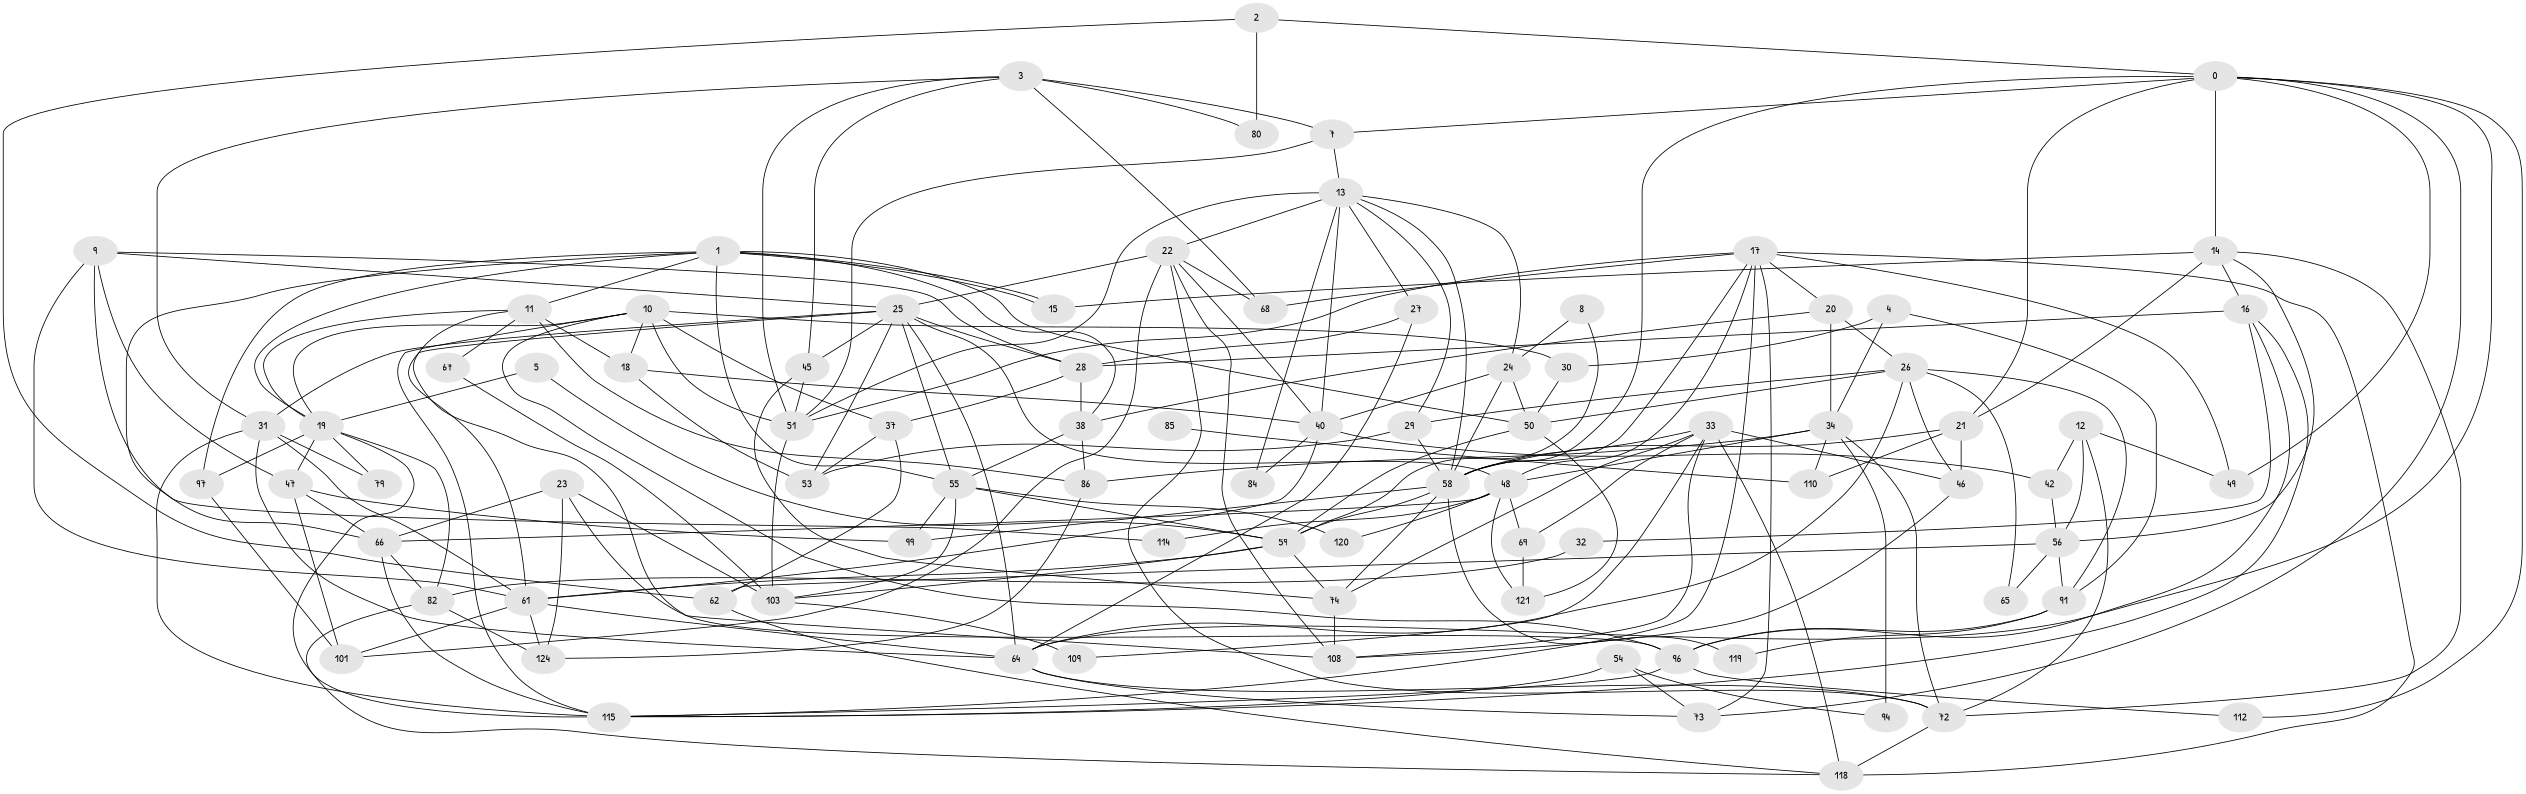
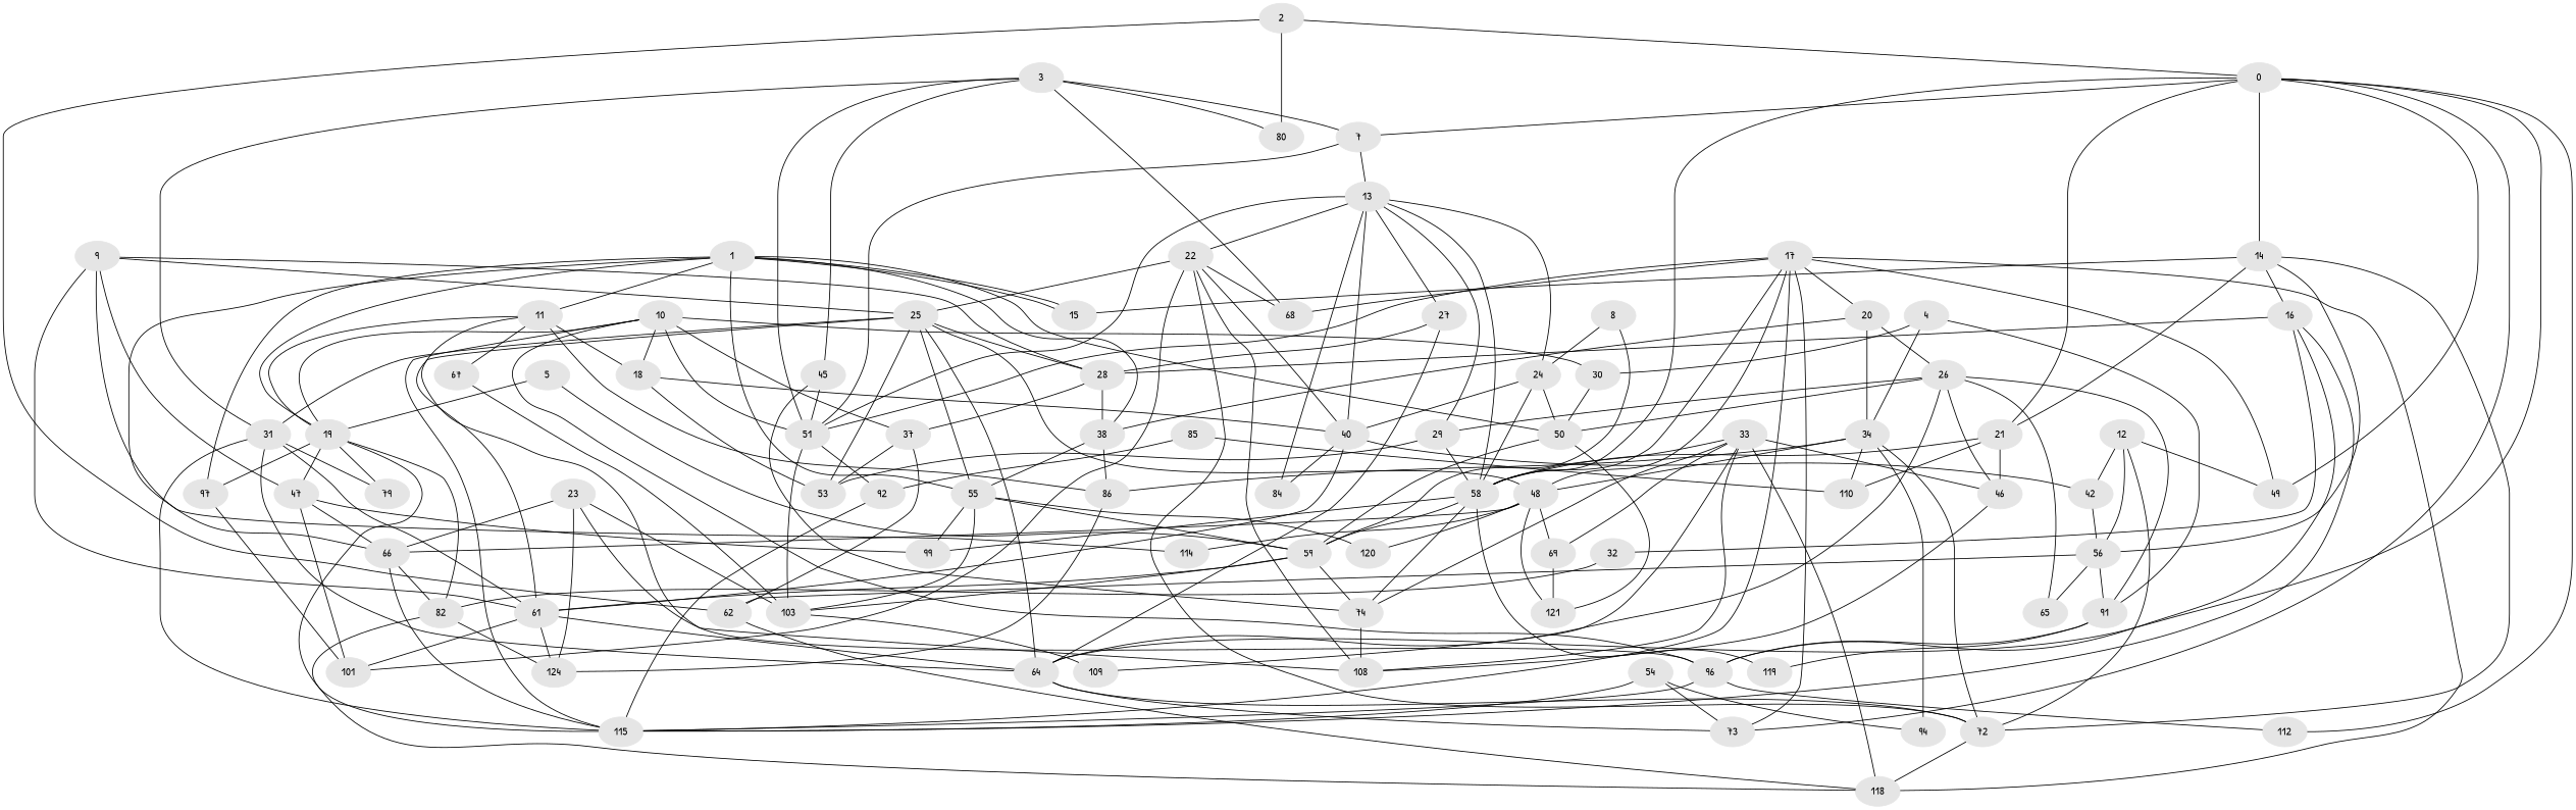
  graph {
    fontname="Patrick Hand"
    node [color=gray90 fontname="Patrick Hand" style=filled]
    edge [fontname="Patrick Hand"]
    1 [super="+71"]
    11 [super="+98"]
    15
    19 [super="+63"]
    38 [super="+57"]
    50 [super="+93"]
    55 [super="+81"]
    66 [super="+70"]
    97
    18
    67
    86
    108 [super="+122"]
    47
    115 [super="+130"]
    79
    82 [super="+116"]
    59 [super="+111"]
    121
    103 [super="+126"]
    99
    120
    101
    n24 [label=0 super="+44"]
    7
    14 [super="+76"]
    21
    49
    58 [super="+125"]
    64 [super="+75"]
    73
    112
    2
    62
    80
    118 [super="+128"]
    3 [super="+88"]
    31 [super="+35"]
    45
    51 [super="+117"]
    68
    13 [super="+123"]
    61 [super="+89"]
    74 [super="+105"]
+   92
    4
    30
    34 [super="+107"]
    91 [super="+104"]
    72 [super="+87"]
    48 [super="+95"]
    110
    94
    96 [super="+102"]
    119
    5
    56 [super="+131"]
    16 [super="+100"]
    46
    24 [super="+127"]
    22 [super="+52"]
    27
    29 [super="+39"]
    40 [super="+113"]
    84
    8
    9 [super="+90"]
    25 [super="+41"]
    28 [super="+129"]
    114
    53
    37
    124
    10 [super="+83"]
    12
    42
    65
    32
    17 [super="+43"]
    20
    26 [super="+60"]
    69 [super="+78"]
    23 [super="+36"]
    109
    33 [super="+106"]
    54
    85
    1 -- 11
    1 -- 15
    1 -- 15
    1 -- 19
    1 -- 38
    1 -- 50
    1 -- 55
    1 -- 66
    1 -- 97
    11 -- 19
    11 -- 18
    11 -- 67
    11 -- 86
    11 -- 108
    19 -- 97
    19 -- 47
    19 -- 115
    19 -- 79
    19 -- 82
    38 -- 55
    38 -- 86
    50 -- 59
    50 -- 121
    55 -- 59
    55 -- 103
    55 -- 99
    55 -- 120
    66 -- 115
    66 -- 82
    97 -- 101
    18 -- 40
    18 -- 53
    67 -- 103
    86 -- 124
    47 -- 66
    47 -- 99
    47 -- 101
    82 -- 118
    82 -- 124
    59 -- 103
    59 -- 61
    59 -- 74
    103 -- 109
    n24 -- 7
    n24 -- 14
    n24 -- 21
    n24 -- 49
    n24 -- 58
    n24 -- 64
    n24 -- 73
    n24 -- 112
    7 -- 51
    7 -- 13
    14 -- 15 [weight=2]
    14 -- 21
    14 -- 72
    14 -- 56
    14 -- 16
    21 -- 58
    21 -- 110
    21 -- 46
    58 -- 59
    58 -- 99
    58 -- 74
    58 -- 119
    64 -- 73
    64 -- 72
    2 -- n24
    2 -- 62
    2 -- 80
    62 -- 118
    3 -- 7
    3 -- 80
    3 -- 31
    3 -- 45
    3 -- 51
    3 -- 68
    31 -- 115
    31 -- 79
    31 -- 64
    31 -- 61
    45 -- 51
    45 -- 74
    51 -- 103 [weight=2]
+   51 -- 92
    13 -- 58
    13 -- 51
    13 -- 24
    13 -- 22
    13 -- 27
    13 -- 29
    13 -- 40
    13 -- 84
    61 -- 101
    61 -- 64
    61 -- 124
    74 -- 108
+   92 -- 115
    4 -- 30
    4 -- 34
    4 -- 91
    30 -- 50
    34 -- 86
    34 -- 72 [weight=2]
    34 -- 48
    34 -- 110
    34 -- 94
    91 -- 96
    91 -- 119
    72 -- 118
    48 -- 66
    48 -- 121
    48 -- 120
    48 -- 114
    48 -- 69
    96 -- 115
    96 -- 112
    5 -- 19
    5 -- 59
    56 -- 62
    56 -- 91
    56 -- 65
    16 -- 115
    16 -- 96
    16 -- 28
    16 -- 32
    46 -- 108
    24 -- 50 [weight=2]
    24 -- 58
    24 -- 40
    22 -- 108
    22 -- 101
    22 -- 68
    22 -- 72
    22 -- 40
    22 -- 25
    27 -- 64
    27 -- 28
    29 -- 58
    29 -- 53
    40 -- 61
    40 -- 84
    40 -- 42
    8 -- 59
    8 -- 24
    9 -- 47
    9 -- 61
    9 -- 25
    9 -- 28
    9 -- 114
    25 -- 55
    25 -- 64
    25 -- 31
-   25 -- 45
    25 -- 61
    25 -- 48
    25 -- 28
    25 -- 53
    28 -- 38
    28 -- 37
    37 -- 62
    37 -- 53
    10 -- 19
    10 -- 18
    10 -- 115
    10 -- 51 [weight=2]
    10 -- 30
    10 -- 96
    10 -- 37
    12 -- 49
    12 -- 72
    12 -- 56
    12 -- 42
    42 -- 56
    32 -- 82
    17 -- 115
    17 -- 49
    17 -- 58
    17 -- 73
    17 -- 118
    17 -- 51
    17 -- 68
    17 -- 48
    17 -- 20
    20 -- 38
    20 -- 34
    20 -- 26
    26 -- 50
    26 -- 64
    26 -- 91
    26 -- 46
    26 -- 29
    26 -- 65
    69 -- 121
    23 -- 66
    23 -- 103
    23 -- 96
    23 -- 124
    33 -- 108
    33 -- 58
    33 -- 118
    33 -- 74
    33 -- 46
    33 -- 69
    33 -- 109
    54 -- 115
    54 -- 73
    54 -- 94
+   85 -- 92
    85 -- 110
  }
